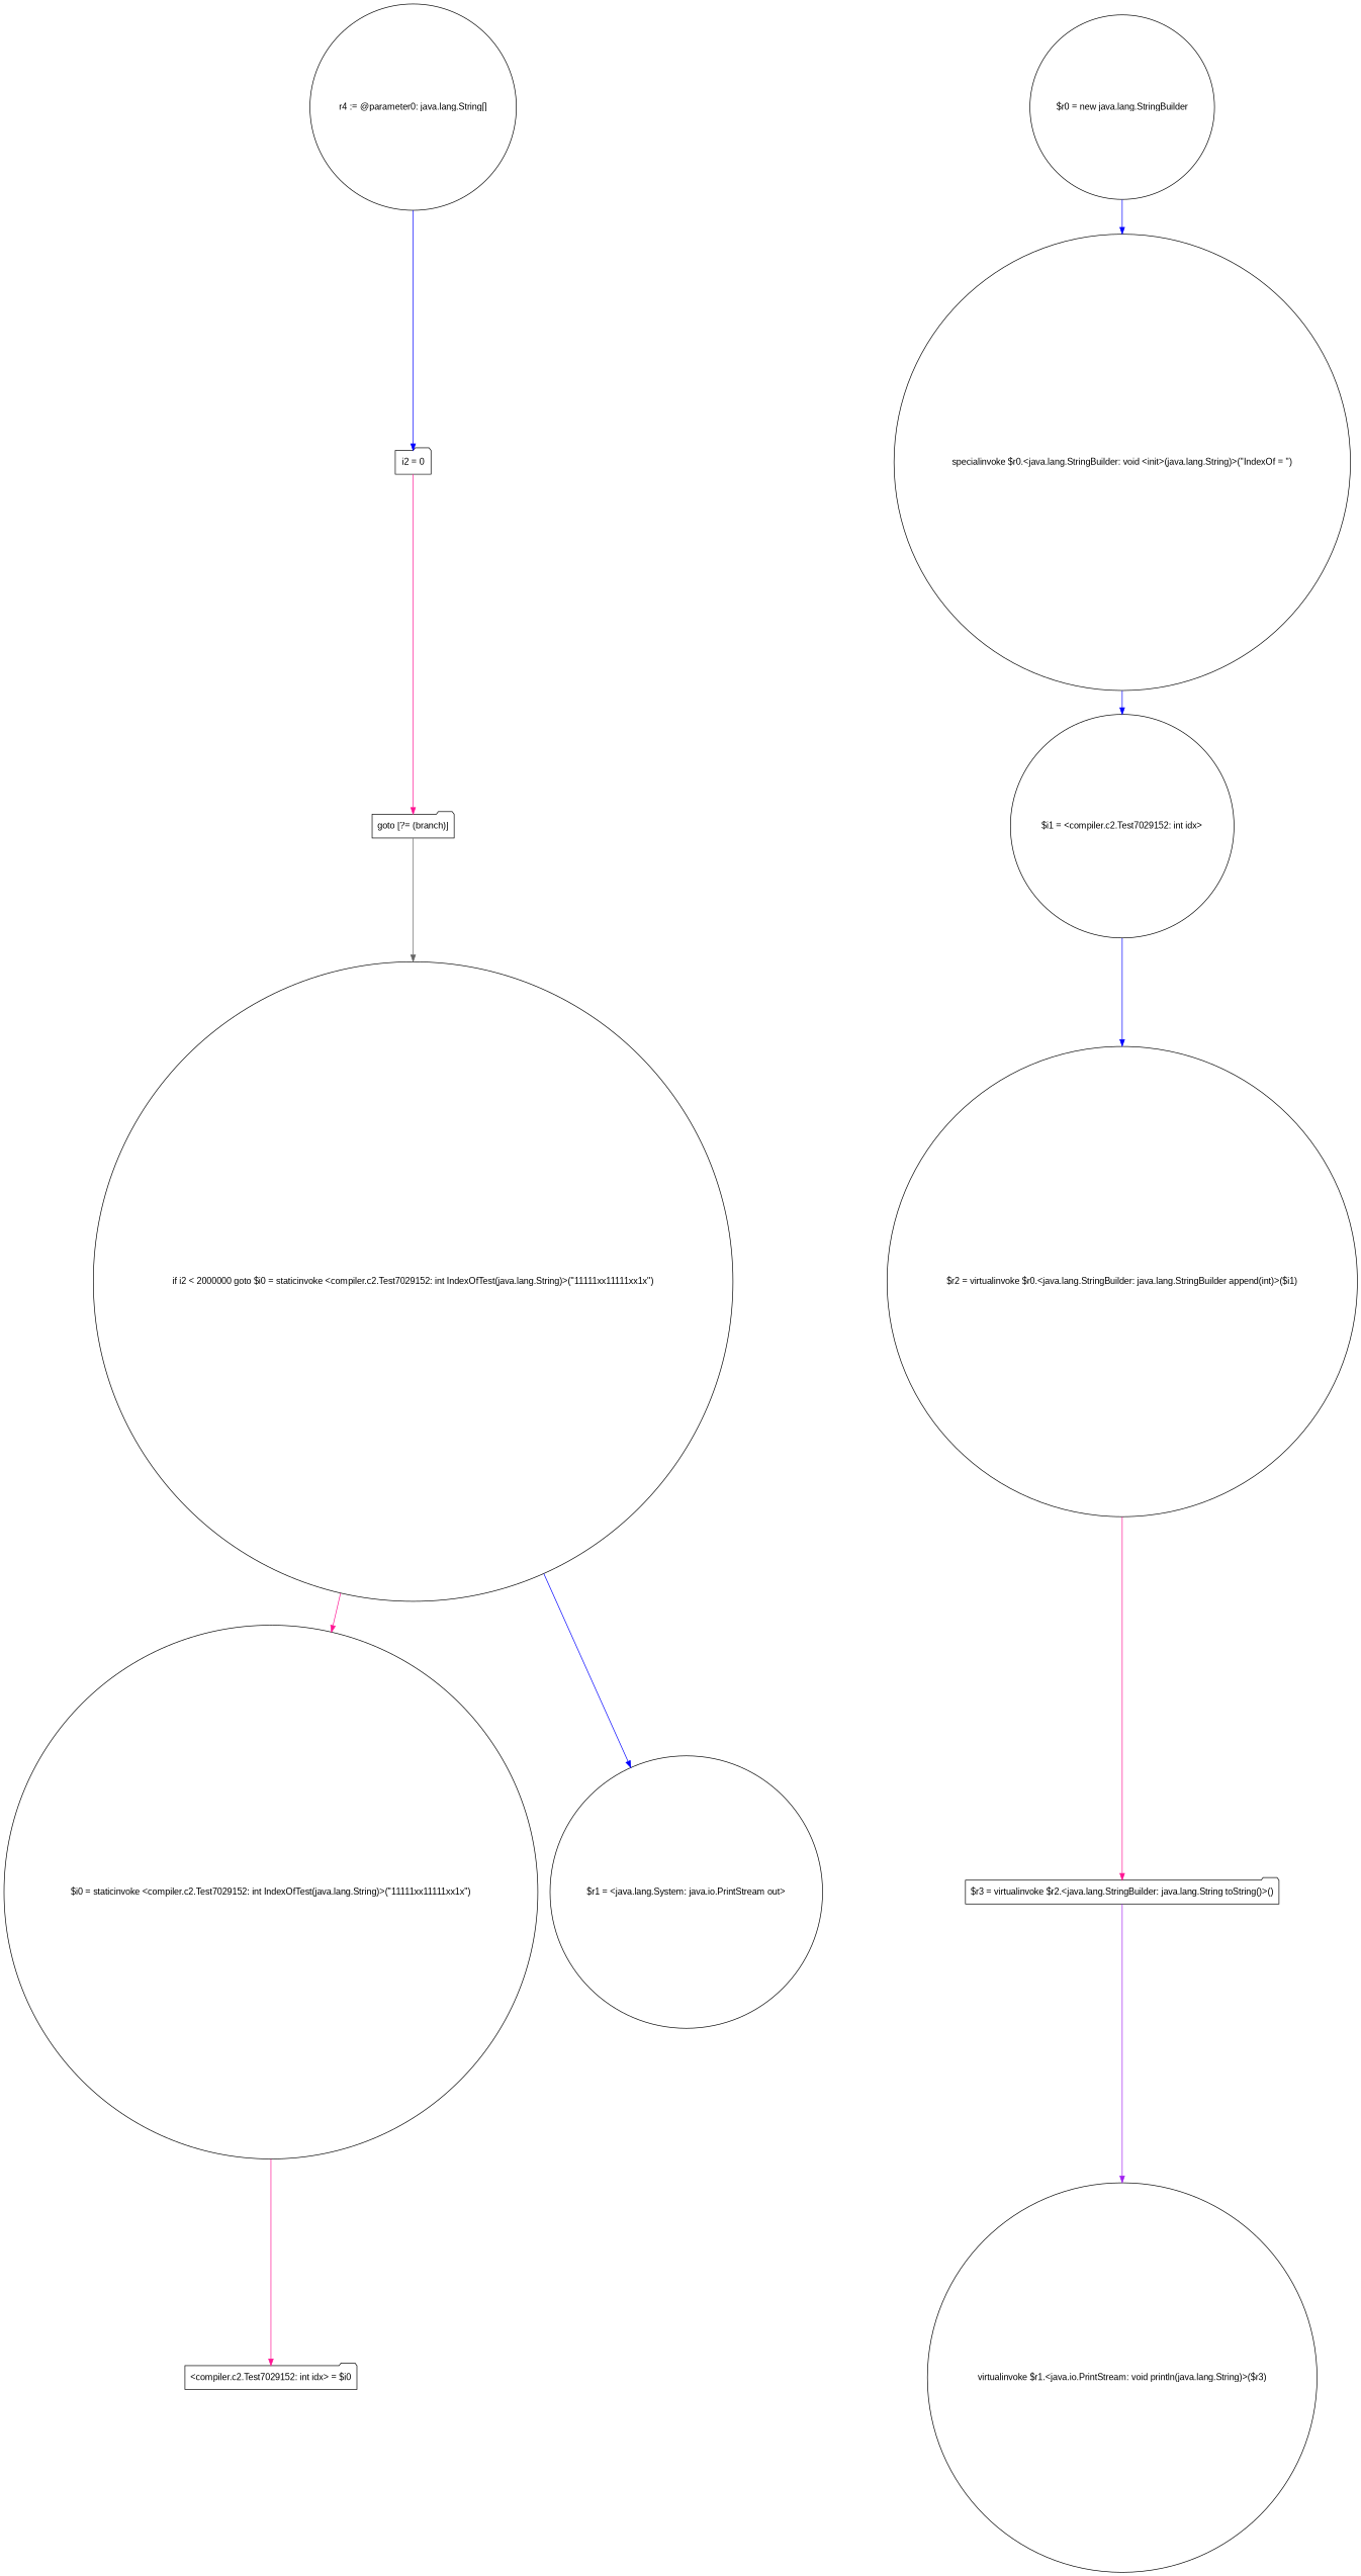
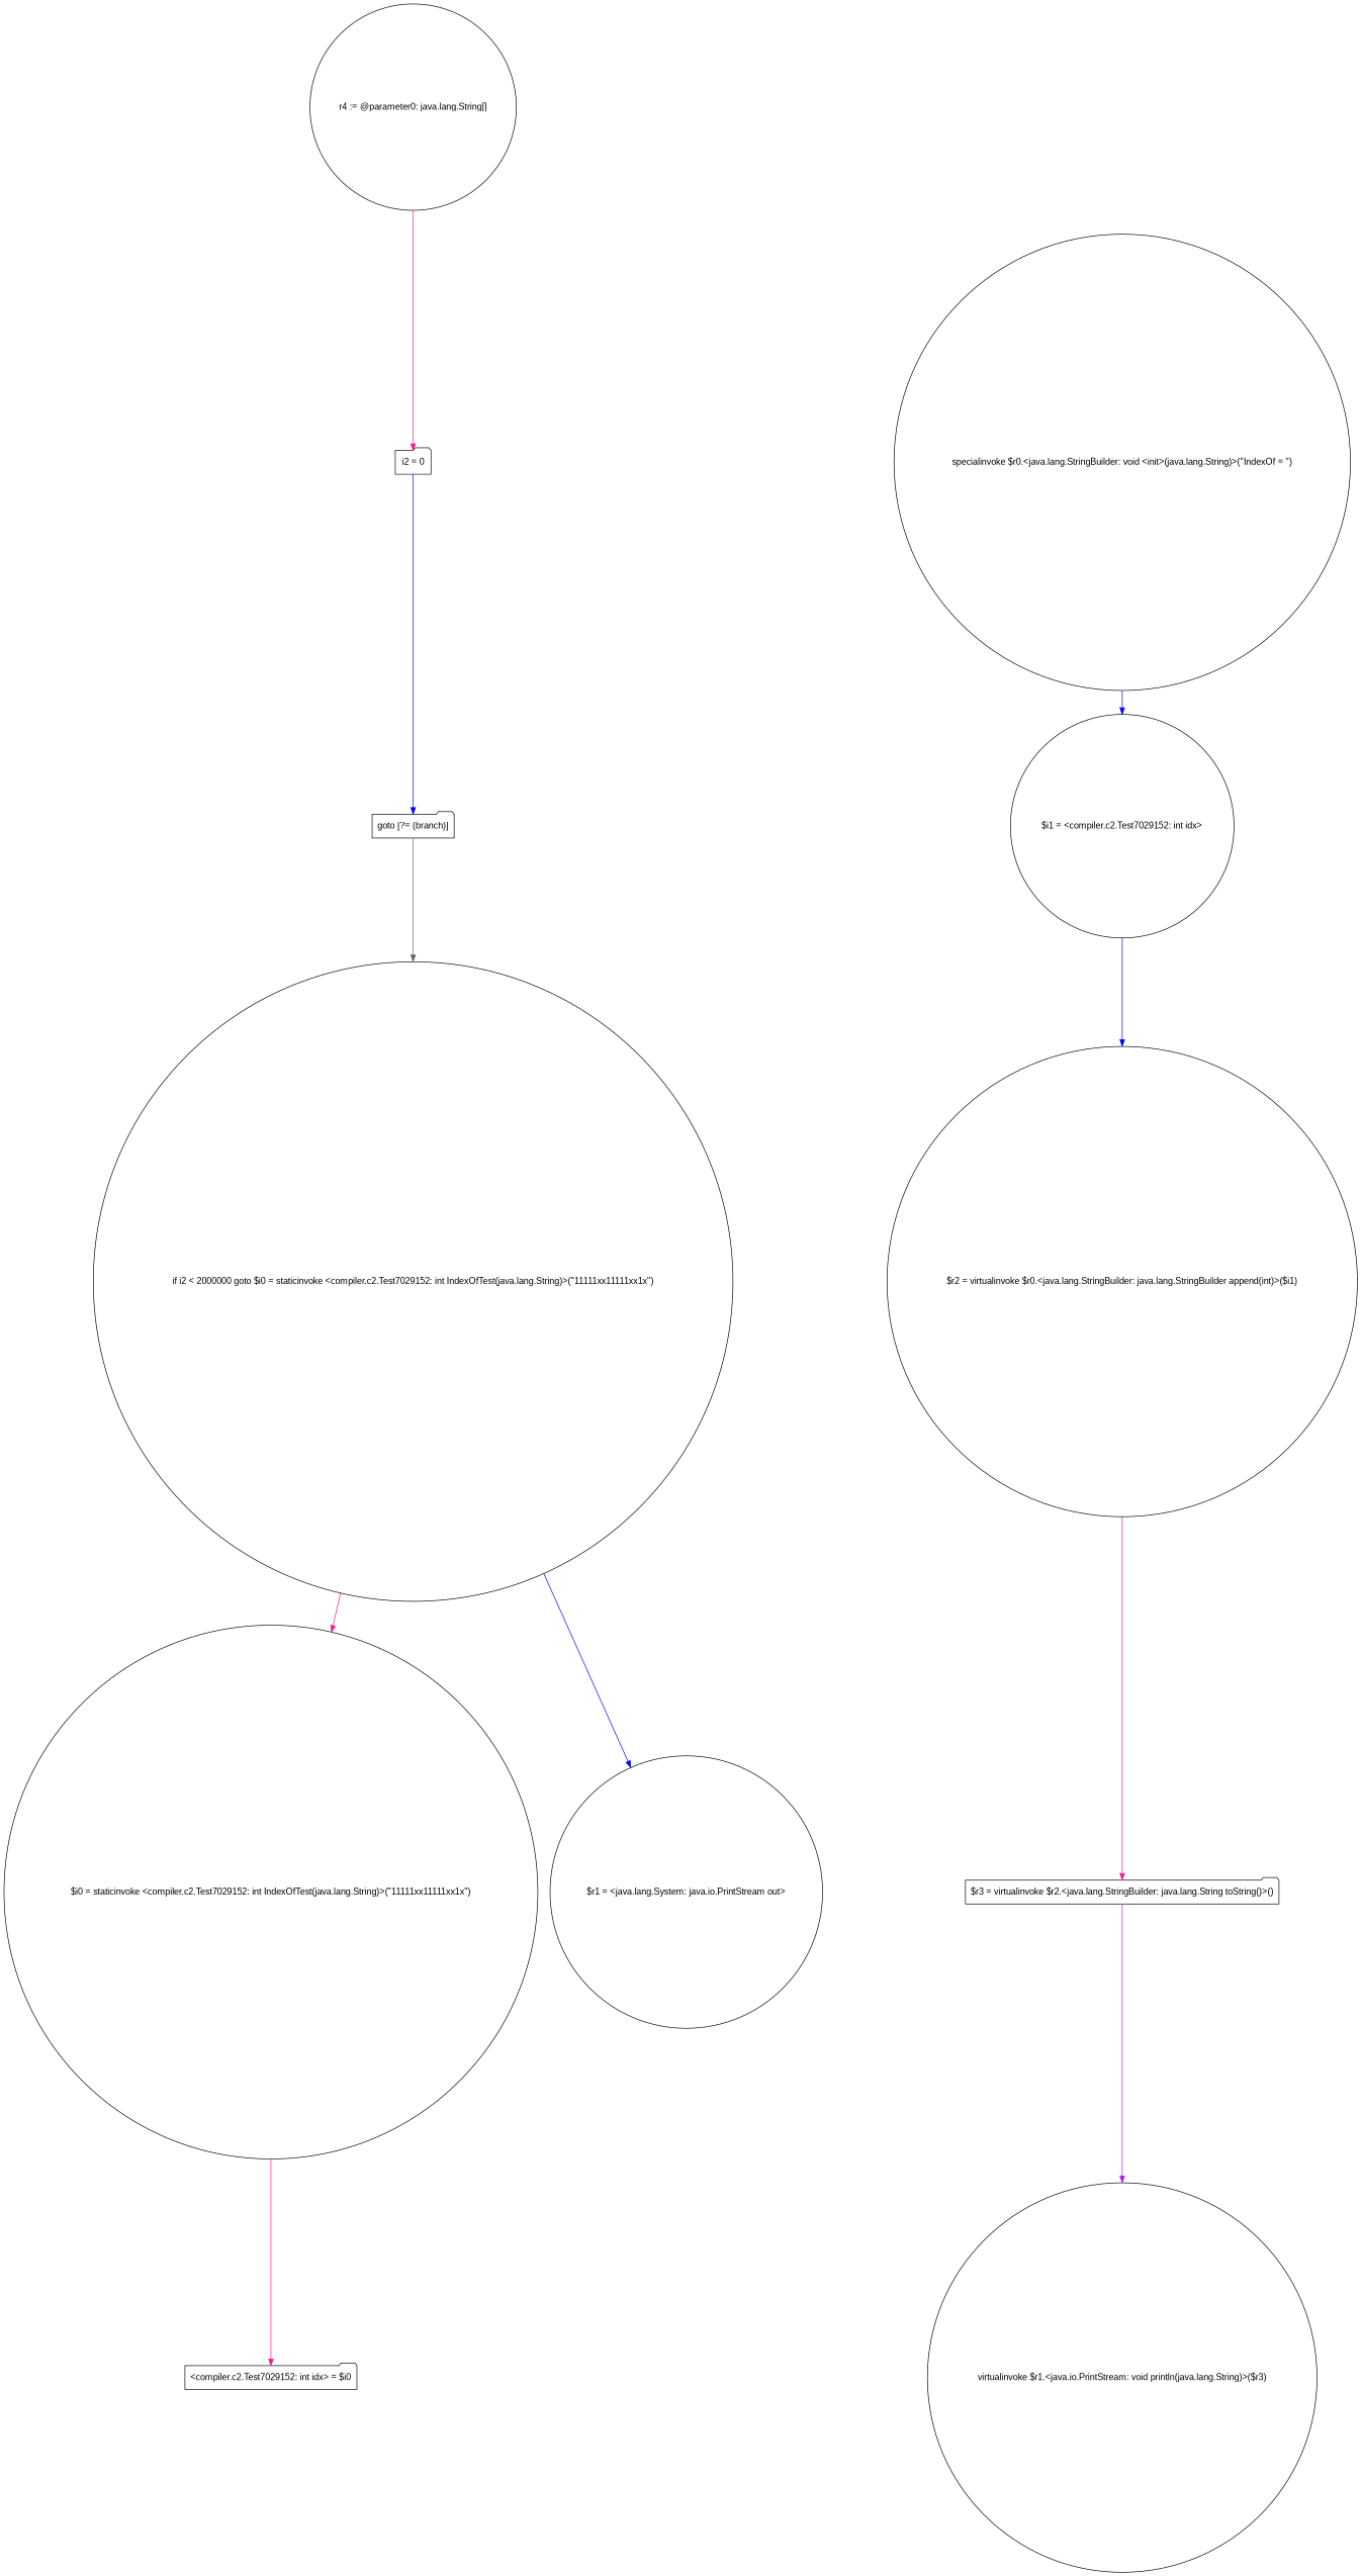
  digraph {
    fontname="Liberation Sans"
    node [fontname="Liberation Sans" shape=circle]
    edge [color=blue fontname="Liberation Sans"]
    "i2 = 0" [shape=folder]
    "r4 := @parameter0: java.lang.String[]"
    "goto [?= (branch)]" [shape=folder]
    "if i2 < 2000000 goto $i0 = staticinvoke <compiler.c2.Test7029152: int IndexOfTest(java.lang.String)>(\"11111xx11111xx1x\")"
    "$i0 = staticinvoke <compiler.c2.Test7029152: int IndexOfTest(java.lang.String)>(\"11111xx11111xx1x\")"
    "$r1 = <java.lang.System: java.io.PrintStream out>"
    "<compiler.c2.Test7029152: int idx> = $i0" [shape=folder]
-   "$r0 = new java.lang.StringBuilder"
    "specialinvoke $r0.<java.lang.StringBuilder: void <init>(java.lang.String)>(\"IndexOf = \")"
    "$i1 = <compiler.c2.Test7029152: int idx>"
    "$r2 = virtualinvoke $r0.<java.lang.StringBuilder: java.lang.StringBuilder append(int)>($i1)"
    "$r3 = virtualinvoke $r2.<java.lang.StringBuilder: java.lang.String toString()>()" [shape=folder]
    "virtualinvoke $r1.<java.io.PrintStream: void println(java.lang.String)>($r3)"
-   "i2 = 0" -> "goto [?= (branch)]" [color=deeppink]
-   "r4 := @parameter0: java.lang.String[]" -> "i2 = 0"
+   "i2 = 0" -> "goto [?= (branch)]"
+   "r4 := @parameter0: java.lang.String[]" -> "i2 = 0" [color=deeppink]
    "goto [?= (branch)]" -> "if i2 < 2000000 goto $i0 = staticinvoke <compiler.c2.Test7029152: int IndexOfTest(java.lang.String)>(\"11111xx11111xx1x\")" [color=gray40]
    "if i2 < 2000000 goto $i0 = staticinvoke <compiler.c2.Test7029152: int IndexOfTest(java.lang.String)>(\"11111xx11111xx1x\")" -> "$i0 = staticinvoke <compiler.c2.Test7029152: int IndexOfTest(java.lang.String)>(\"11111xx11111xx1x\")" [color=deeppink]
    "if i2 < 2000000 goto $i0 = staticinvoke <compiler.c2.Test7029152: int IndexOfTest(java.lang.String)>(\"11111xx11111xx1x\")" -> "$r1 = <java.lang.System: java.io.PrintStream out>"
    "$i0 = staticinvoke <compiler.c2.Test7029152: int IndexOfTest(java.lang.String)>(\"11111xx11111xx1x\")" -> "<compiler.c2.Test7029152: int idx> = $i0" [color=deeppink]
-   "$r0 = new java.lang.StringBuilder" -> "specialinvoke $r0.<java.lang.StringBuilder: void <init>(java.lang.String)>(\"IndexOf = \")"
    "specialinvoke $r0.<java.lang.StringBuilder: void <init>(java.lang.String)>(\"IndexOf = \")" -> "$i1 = <compiler.c2.Test7029152: int idx>"
    "$i1 = <compiler.c2.Test7029152: int idx>" -> "$r2 = virtualinvoke $r0.<java.lang.StringBuilder: java.lang.StringBuilder append(int)>($i1)"
    "$r2 = virtualinvoke $r0.<java.lang.StringBuilder: java.lang.StringBuilder append(int)>($i1)" -> "$r3 = virtualinvoke $r2.<java.lang.StringBuilder: java.lang.String toString()>()" [color=deeppink]
    "$r3 = virtualinvoke $r2.<java.lang.StringBuilder: java.lang.String toString()>()" -> "virtualinvoke $r1.<java.io.PrintStream: void println(java.lang.String)>($r3)" [color=purple]
  }
